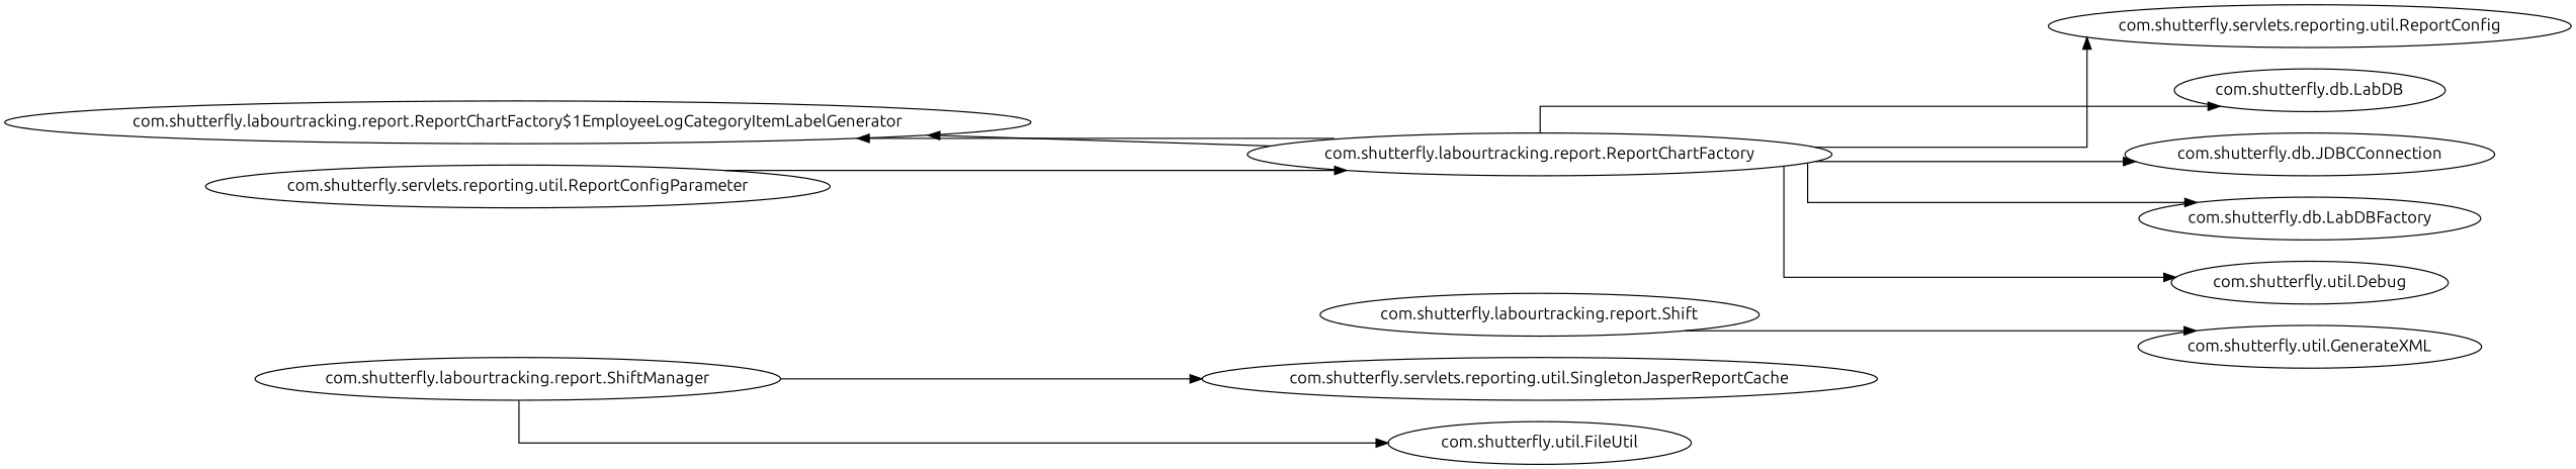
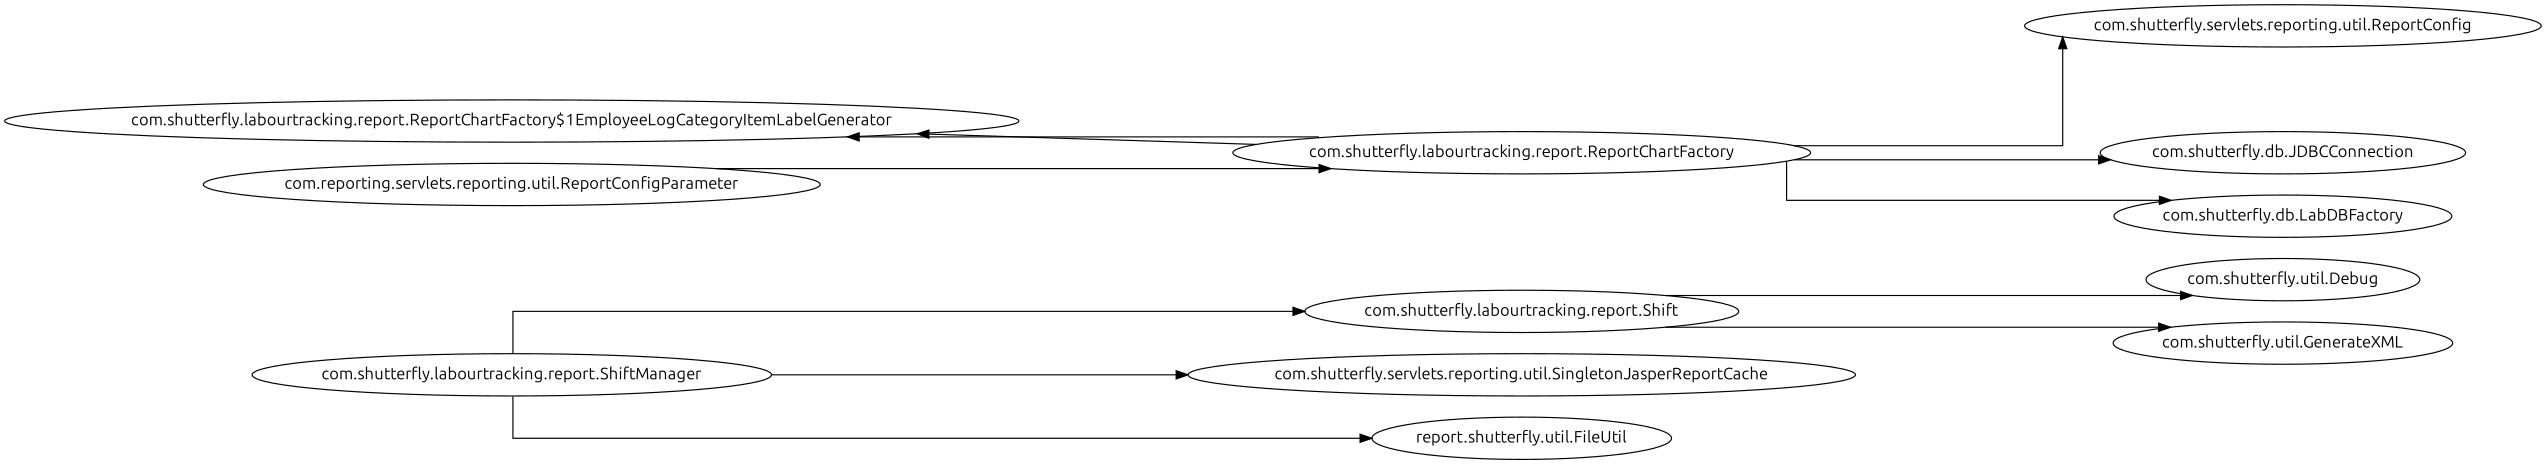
  digraph {
    concentrate=true
    fontname=Ubuntu
    rankdir=LR
    ranksep=2.0
    splines=ortho
    node [fontname=Ubuntu]
    edge [fontname=Ubuntu]
    "com.shutterfly.labourtracking.report.ReportChartFactory$1EmployeeLogCategoryItemLabelGenerator"
    "com.shutterfly.labourtracking.report.ReportChartFactory"
    "com.shutterfly.servlets.reporting.util.ReportConfig"
-   "com.shutterfly.db.LabDB"
    "com.shutterfly.db.JDBCConnection"
    "com.shutterfly.db.LabDBFactory"
    "com.shutterfly.util.Debug"
-   "com.shutterfly.servlets.reporting.util.ReportConfigParameter"
+   "com.shutterfly.servlets.reporting.util.ReportConfigParameter" [label="com.reporting.servlets.reporting.util.ReportConfigParameter"]
    "com.shutterfly.labourtracking.report.Shift"
    "com.shutterfly.util.GenerateXML"
    "com.shutterfly.labourtracking.report.ShiftManager"
    "com.shutterfly.servlets.reporting.util.SingletonJasperReportCache"
-   "com.shutterfly.util.FileUtil"
+   "com.shutterfly.util.FileUtil" [label="report.shutterfly.util.FileUtil"]
    "com.shutterfly.labourtracking.report.ReportChartFactory$1EmployeeLogCategoryItemLabelGenerator" -> "com.shutterfly.labourtracking.report.ReportChartFactory"
    "com.shutterfly.labourtracking.report.ReportChartFactory" -> "com.shutterfly.labourtracking.report.ReportChartFactory$1EmployeeLogCategoryItemLabelGenerator"
    "com.shutterfly.labourtracking.report.ReportChartFactory" -> "com.shutterfly.servlets.reporting.util.ReportConfig"
-   "com.shutterfly.labourtracking.report.ReportChartFactory" -> "com.shutterfly.db.LabDB"
    "com.shutterfly.labourtracking.report.ReportChartFactory" -> "com.shutterfly.db.JDBCConnection"
    "com.shutterfly.labourtracking.report.ReportChartFactory" -> "com.shutterfly.db.LabDBFactory"
-   "com.shutterfly.labourtracking.report.ReportChartFactory" -> "com.shutterfly.util.Debug"
+   "com.shutterfly.labourtracking.report.Shift" -> "com.shutterfly.util.Debug"
    "com.shutterfly.servlets.reporting.util.ReportConfigParameter" -> "com.shutterfly.labourtracking.report.ReportChartFactory"
    "com.shutterfly.labourtracking.report.Shift" -> "com.shutterfly.util.GenerateXML"
+   "com.shutterfly.labourtracking.report.ShiftManager" -> "com.shutterfly.labourtracking.report.Shift"
    "com.shutterfly.labourtracking.report.ShiftManager" -> "com.shutterfly.servlets.reporting.util.SingletonJasperReportCache"
    "com.shutterfly.labourtracking.report.ShiftManager" -> "com.shutterfly.util.FileUtil"
  }
